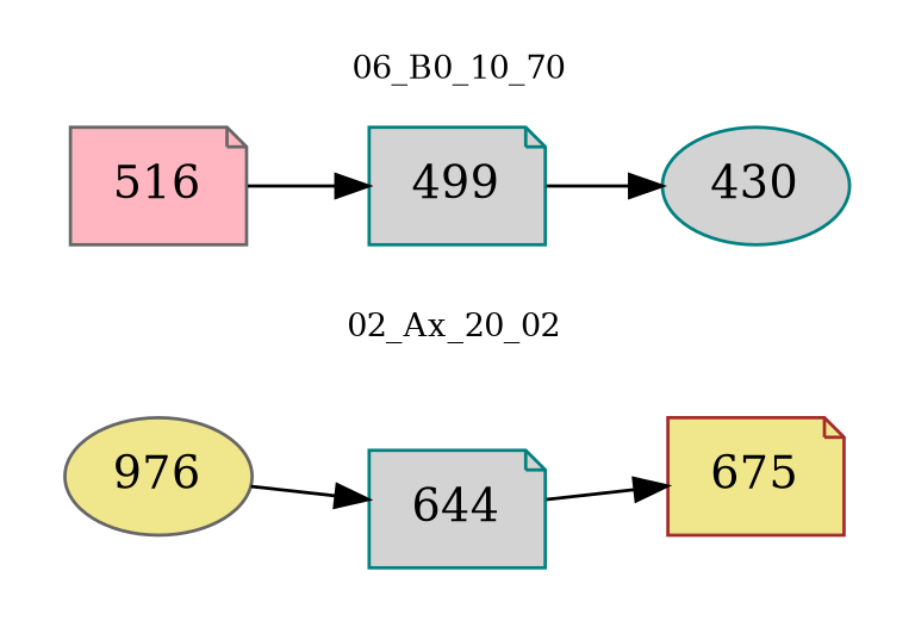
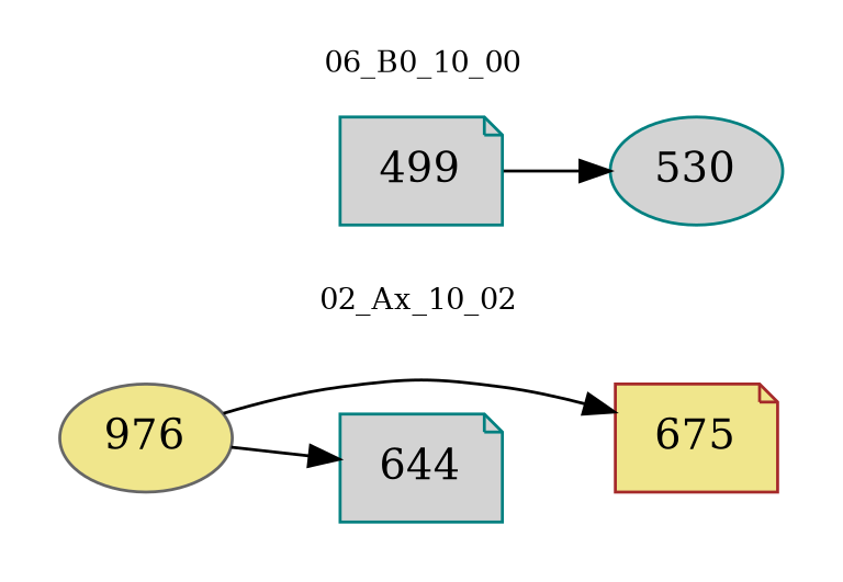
  digraph {
    rankdir=LR
    node [color=teal fillcolor=lightgrey shape=note style=filled]
    edge [color=black]
    n1 [color=gray40 fillcolor=khaki label=976 shape=ellipse]
    n2 [label=644]
    n3 [color=brown fillcolor=khaki label=675]
-   n4 [color=gray40 fillcolor=lightpink label=516]
    n5 [label=499]
-   n6 [label=430 shape=ellipse]
+   n6 [label=530 shape=ellipse]
    subgraph cluster_1 {
      color=white
      fontsize=10
-     label="02_Ax_20_02"
+     label="02_Ax_10_02"
      n1
      n2
      n3
    }
    subgraph cluster_2 {
      color=white
      fontsize=10
-     label="06_B0_10_70"
-     n4
+     label="06_B0_10_00"
      n5
      n6
    }
    n1 -> n2
-   n2 -> n3
-   n4 -> n5
+   n1 -> n3
    n5 -> n6
  }
